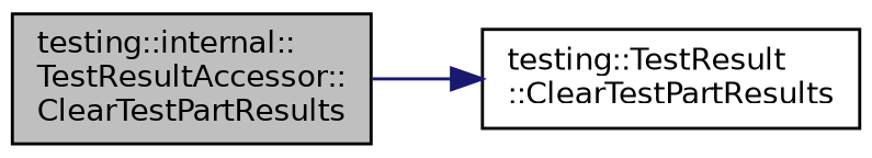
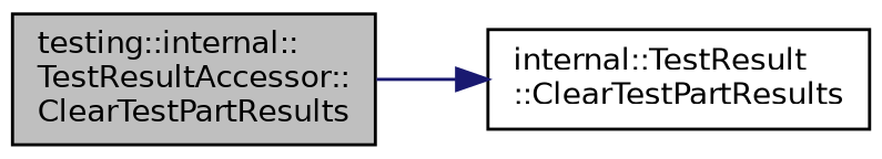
  digraph {
    rankdir=LR
    node [color=black fontname=Helvetica fontsize=10 shape=record]
    n1 [fillcolor=grey75 fontcolor=black height=0.2 label="testing::internal::\lTestResultAccessor::\lClearTestPartResults" style=filled width=0.4]
-   n2 [height=0.2 label="testing::TestResult\l::ClearTestPartResults" width=0.4]
+   n2 [height=0.2 label="internal::TestResult\l::ClearTestPartResults" width=0.4]
    n1 -> n2 [color=midnightblue fontname=Helvetica fontsize=10 labelfontname=Helvetica labelfontsize=10 style=solid]
  }
